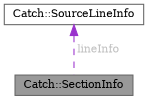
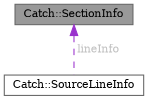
  digraph {
    fontname="DejaVu Serif"
    node [color=gray40 fontname="DejaVu Serif" fontsize=10 shape=box style=filled]
    n1 [fillcolor=grey60 fontcolor=black height=0.2 label="Catch::SectionInfo" width=0.4]
    n2 [fillcolor=white height=0.2 label="Catch::SourceLineInfo" width=0.4]
-   n2 -> n1 [color=darkorchid3 dir=back fontcolor=grey fontname="DejaVu Serif" fontsize=10 label=" lineInfo" labelfontname=Helvetica labelfontsize=10 style=dashed]
+   n1 -> n2 [color=darkorchid3 dir=back fontcolor=grey fontname="DejaVu Serif" fontsize=10 label=" lineInfo" labelfontname=Helvetica labelfontsize=10 style=dashed]
  }
